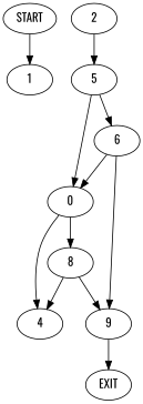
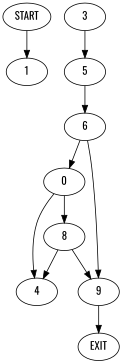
  digraph {
    fontname=Oswald
    node [fontname=Oswald]
    edge [fontname=Oswald]
    n1 [label=START]
    1
    n3 [label=EXIT]
-   2
+   2 [label=3]
    5
    6
    n7 [label=0]
    9
    4
    8
    n1 -> 1
    2 -> 5
    5 -> 6
-   5 -> n7
    6 -> n7
    6 -> 9
    n7 -> 4
    n7 -> 8
    9 -> n3
    8 -> 9
    8 -> 4
  }
